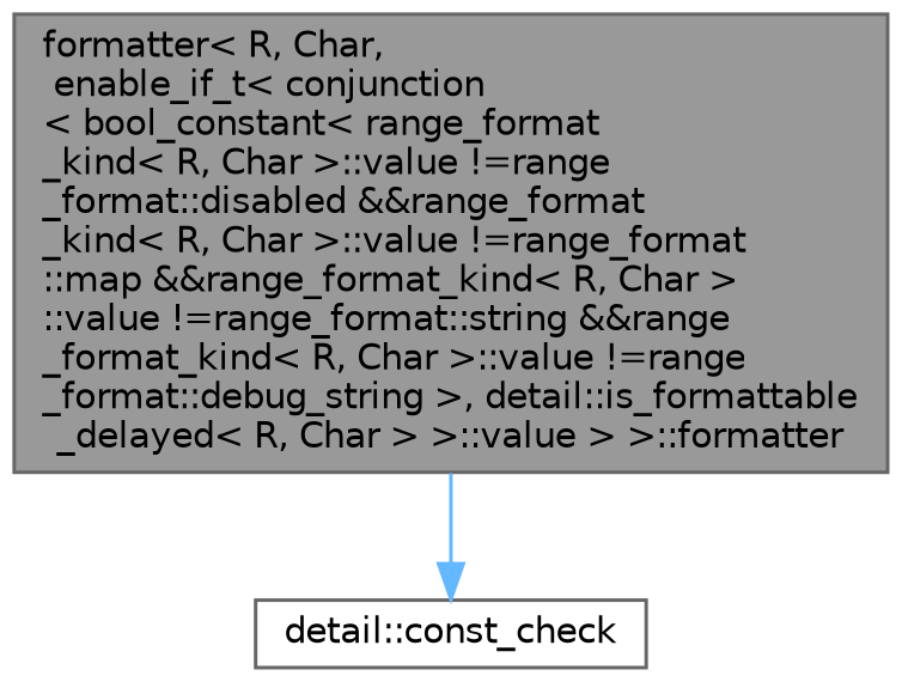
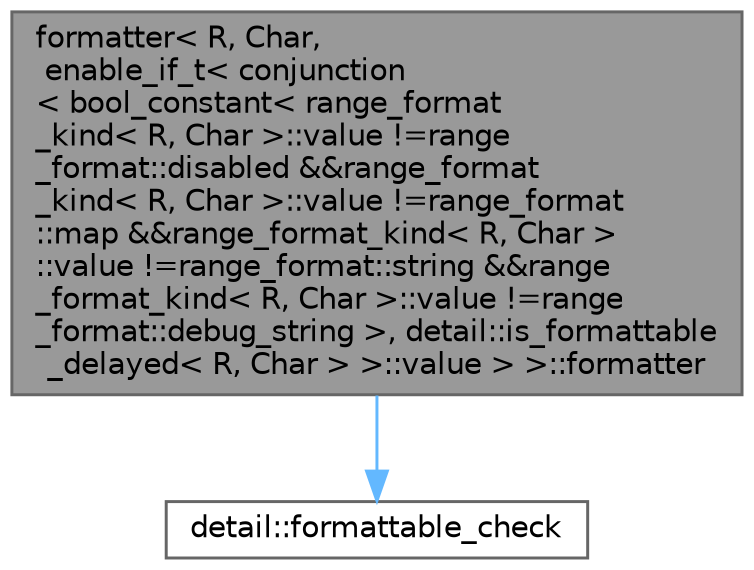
  digraph {
    rankdir=TB
    node [fontname=Helvetica fontsize=10 shape=box style=filled]
    n1 [color=gray40 fillcolor=grey60 fontcolor=black height=0.2 label="formatter\< R, Char,\l enable_if_t\< conjunction\l\< bool_constant\< range_format\l_kind\< R, Char \>::value !=range\l_format::disabled &&range_format\l_kind\< R, Char \>::value !=range_format\l::map &&range_format_kind\< R, Char \>\l::value !=range_format::string &&range\l_format_kind\< R, Char \>::value !=range\l_format::debug_string \>, detail::is_formattable\l_delayed\< R, Char \> \>::value \> \>::formatter" width=0.4]
-   n2 [color=grey40 fillcolor=white height=0.2 label="detail::const_check" width=0.4]
+   n2 [color=grey40 fillcolor=white height=0.2 label="detail::formattable_check" width=0.4]
    n1 -> n2 [color=steelblue1 fontname=Helvetica fontsize=10 labelfontname=Helvetica labelfontsize=10 style=solid]
  }
